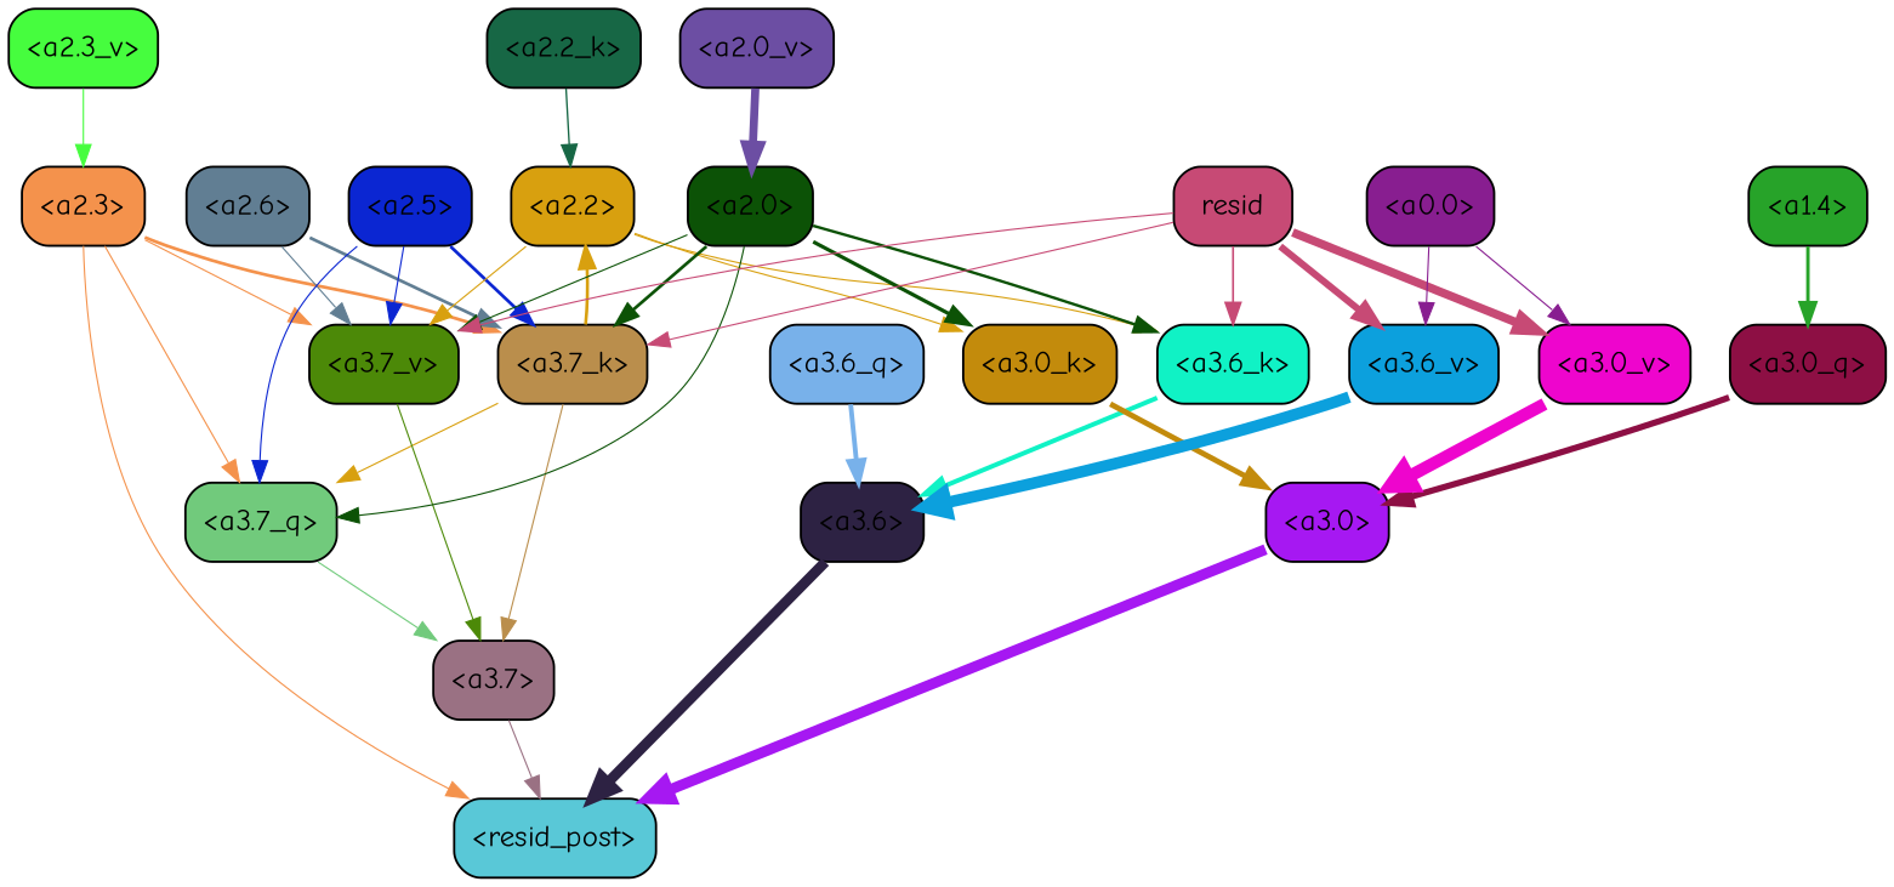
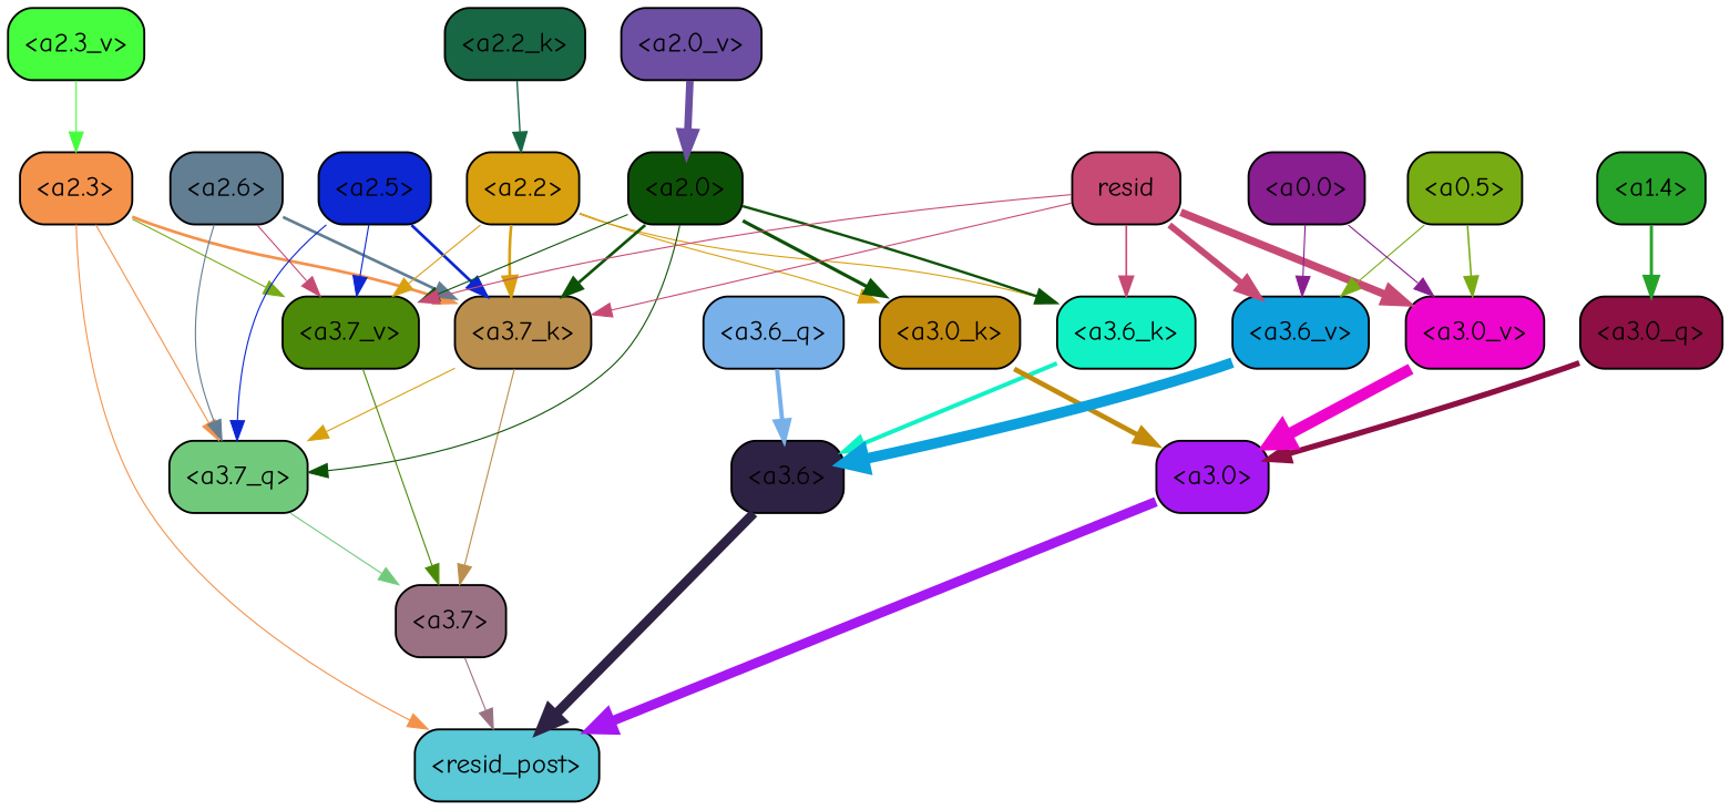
  strict digraph {
    fontname="Comic Neue"
    splines=true
    node [color=black fontname="Comic Neue" shape=box style="filled, rounded"]
    edge [color="#d8a00f" fontname="Comic Neue" penwidth=0.6]
    "<a3.7>" [fillcolor="#9a7183"]
    "<resid_post>" [fillcolor="#59c8d7"]
    "<a3.6>" [fillcolor="#2d2243"]
    "<a3.0>" [fillcolor="#a618f2"]
    "<a2.3>" [fillcolor="#f4924c"]
    "<a3.7_q>" [fillcolor="#71ca7c"]
    "<a3.7_k>" [fillcolor="#ba8e4c"]
    "<a3.7_v>" [fillcolor="#4c8908"]
    "<a3.6_q>" [fillcolor="#78b1ea"]
    "<a3.0_q>" [fillcolor="#8d0f44"]
    "<a3.6_k>" [fillcolor="#10f2c5"]
    "<a3.0_k>" [fillcolor="#c38b0c"]
    "<a3.6_v>" [fillcolor="#0ca0dd"]
    "<a3.0_v>" [fillcolor="#ee05cd"]
    "<a2.6>" [fillcolor="#617e93"]
    "<a2.5>" [fillcolor="#0b26d2"]
    "<a2.2>" [fillcolor="#d8a00f"]
    "<a2.0>" [fillcolor="#0c5206"]
    "<a1.4>" [fillcolor="#27a329"]
    n20 [fillcolor="#c74a75" label=resid]
+   "<a0.5>" [fillcolor="#77ac13"]
    "<a0.0>" [fillcolor="#881e90"]
    "<a2.2_k>" [fillcolor="#176745"]
    "<a2.3_v>" [fillcolor="#46fd3e"]
    "<a2.0_v>" [fillcolor="#6c4ea3"]
    "<a3.7>" -> "<resid_post>" [color="#9a7183"]
    "<a3.6>" -> "<resid_post>" [color="#2d2243" penwidth=4.746312499046326]
    "<a3.0>" -> "<resid_post>" [color="#a618f2" penwidth=4.896343111991882]
    "<a2.3>" -> "<resid_post>" [color="#f4924c"]
    "<a2.3>" -> "<a3.7_q>" [color="#f4924c"]
    "<a2.3>" -> "<a3.7_k>" [color="#f4924c" penwidth=1.467104621231556]
-   "<a2.3>" -> "<a3.7_v>" [color="#f4924c"]
+   "<a2.3>" -> "<a3.7_v>" [color="#77ac13"]
    "<a3.7_q>" -> "<a3.7>" [color="#71ca7c"]
    "<a3.7_k>" -> "<a3.7>" [color="#ba8e4c"]
    "<a3.7_k>" -> "<a3.7_q>"
    "<a3.7_v>" -> "<a3.7>" [color="#4c8908"]
    "<a3.6_q>" -> "<a3.6>" [color="#78b1ea" penwidth=2.160832464694977]
    "<a3.0_q>" -> "<a3.0>" [color="#8d0f44" penwidth=2.870753765106201]
    "<a3.6_k>" -> "<a3.6>" [color="#10f2c5" penwidth=2.13908451795578]
    "<a3.0_k>" -> "<a3.0>" [color="#c38b0c" penwidth=2.520303964614868]
    "<a3.6_v>" -> "<a3.6>" [color="#0ca0dd" penwidth=5.297133803367615]
    "<a3.0_v>" -> "<a3.0>" [color="#ee05cd" penwidth=5.680712580680847]
+   "<a2.6>" -> "<a3.7_q>" [color="#617e93"]
    "<a2.6>" -> "<a3.7_k>" [color="#617e93" penwidth=1.4453159049153328]
-   "<a2.6>" -> "<a3.7_v>" [color="#617e93"]
+   "<a2.6>" -> "<a3.7_v>" [color="#c74a75"]
    "<a2.5>" -> "<a3.7_q>" [color="#0b26d2"]
    "<a2.5>" -> "<a3.7_k>" [color="#0b26d2" penwidth=1.4526091292500496]
    "<a2.5>" -> "<a3.7_v>" [color="#0b26d2"]
-   "<a3.7_k>" -> "<a2.2>" [penwidth=1.4310357049107552]
+   "<a2.2>" -> "<a3.7_k>" [penwidth=1.4310357049107552]
    "<a2.2>" -> "<a3.7_v>"
    "<a2.2>" -> "<a3.6_k>"
    "<a2.2>" -> "<a3.0_k>"
    "<a2.0>" -> "<a3.7_q>" [color="#0c5206"]
    "<a2.0>" -> "<a3.7_k>" [color="#0c5206" penwidth=1.4314699843525887]
    "<a2.0>" -> "<a3.7_v>" [color="#0c5206"]
    "<a2.0>" -> "<a3.6_k>" [color="#0c5206" penwidth=1.2950235605239868]
    "<a2.0>" -> "<a3.0_k>" [color="#0c5206" penwidth=1.712992787361145]
    "<a1.4>" -> "<a3.0_q>" [color="#27a329" penwidth=1.5932877659797668]
    n20 -> "<a3.7_k>" [color="#c74a75"]
    n20 -> "<a3.7_v>" [color="#c74a75"]
    n20 -> "<a3.6_k>" [color="#c74a75" penwidth=0.891706109046936]
    n20 -> "<a3.6_v>" [color="#c74a75" penwidth=3.1766927242279053]
    n20 -> "<a3.0_v>" [color="#c74a75" penwidth=3.9005755856633186]
+   "<a0.5>" -> "<a3.6_v>" [color="#77ac13"]
+   "<a0.5>" -> "<a3.0_v>" [color="#77ac13" penwidth=0.8493617177009583]
    "<a0.0>" -> "<a3.6_v>" [color="#881e90"]
    "<a0.0>" -> "<a3.0_v>" [color="#881e90"]
    "<a2.2_k>" -> "<a2.2>" [color="#176745" penwidth=0.7399393804371357]
    "<a2.3_v>" -> "<a2.3>" [color="#46fd3e"]
    "<a2.0_v>" -> "<a2.0>" [color="#6c4ea3" penwidth=3.7102378383278847]
  }
